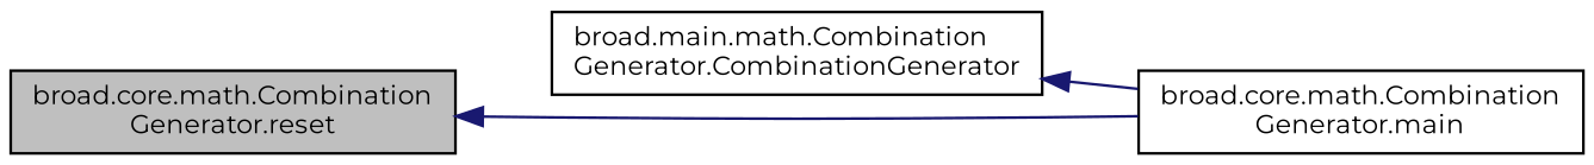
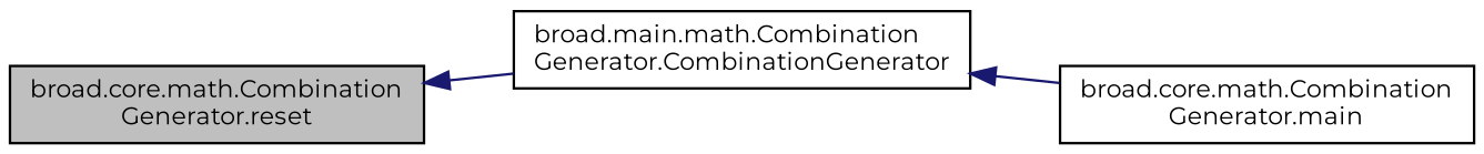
  digraph {
    fontname=Montserrat
    rankdir=LR
    node [color=black fillcolor=white fontname=Montserrat fontsize=10 shape=record style=filled]
    edge [color=midnightblue dir=back fontname=Montserrat fontsize=10 labelfontname=Helvetica labelfontsize=10 style=solid]
    n1 [fillcolor=grey75 fontcolor=black height=0.2 label="broad.core.math.Combination\lGenerator.reset" width=0.4]
    n2 [height=0.2 label="broad.main.math.Combination\lGenerator.CombinationGenerator" width=0.4]
    n3 [height=0.2 label="broad.core.math.Combination\lGenerator.main" width=0.4]
-   n1 -> n3
+   n1 -> n2
    n2 -> n3
  }
